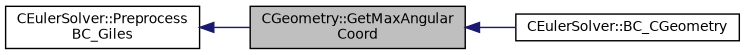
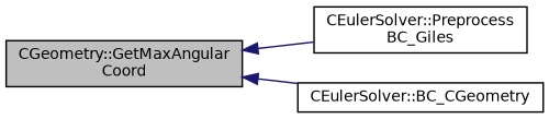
  digraph {
    rankdir=LR
    node [color=black fillcolor=white fontname=Helvetica fontsize=10 shape=record style=filled]
    edge [color=midnightblue dir=back fontname=Helvetica fontsize=10 labelfontname=Helvetica labelfontsize=10 style=solid]
    n1 [fillcolor=grey75 fontcolor=black height=0.2 label="CGeometry::GetMaxAngular\lCoord" width=0.4]
    n2 [height=0.2 label="CEulerSolver::Preprocess\lBC_Giles" width=0.4]
    n3 [height=0.2 label="CEulerSolver::BC_CGeometry" width=0.4]
-   n2 -> n1
+   n1 -> n2
    n1 -> n3
  }
